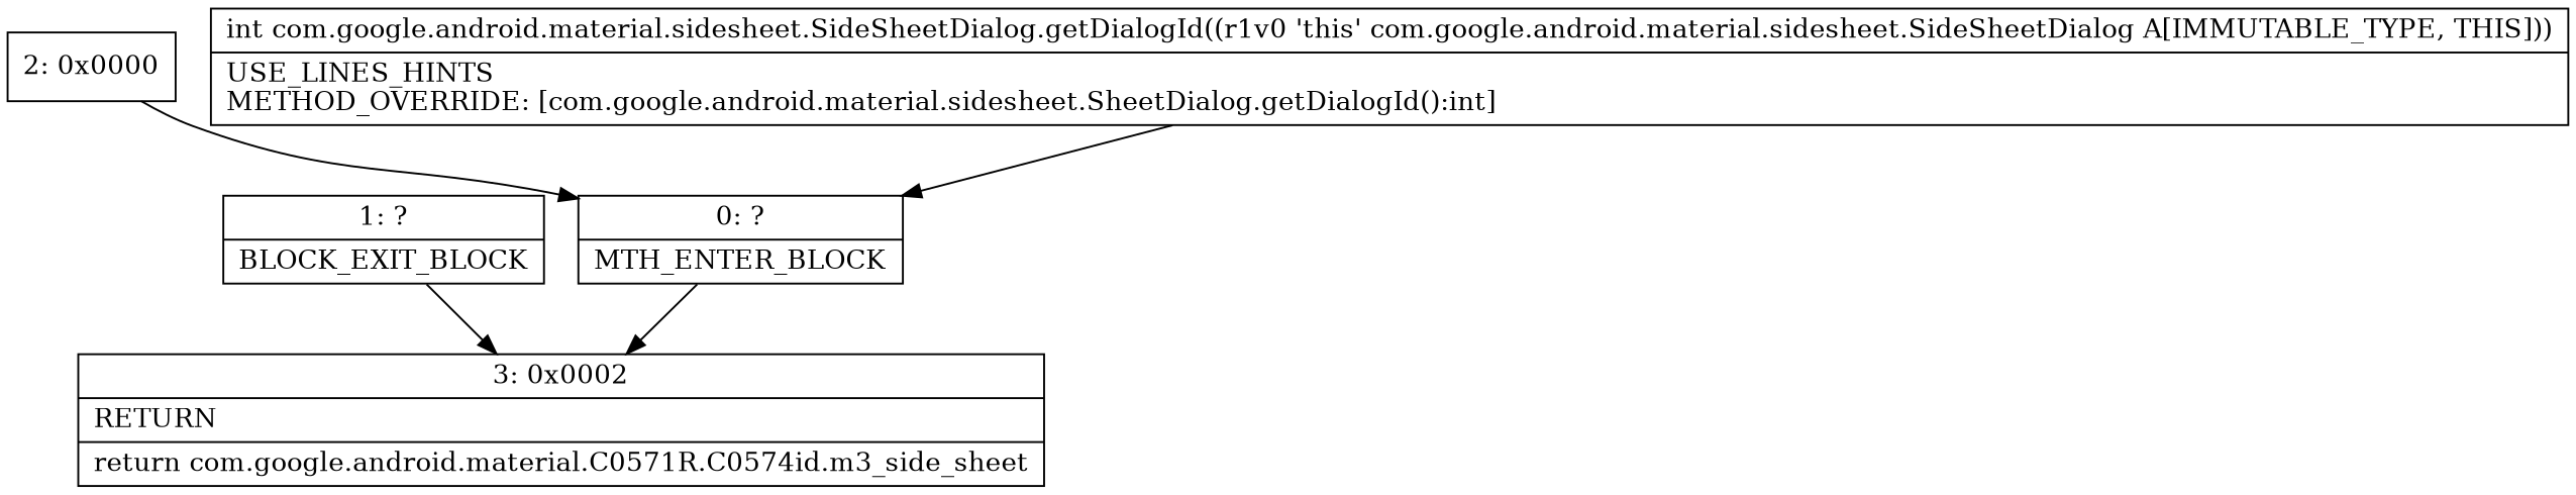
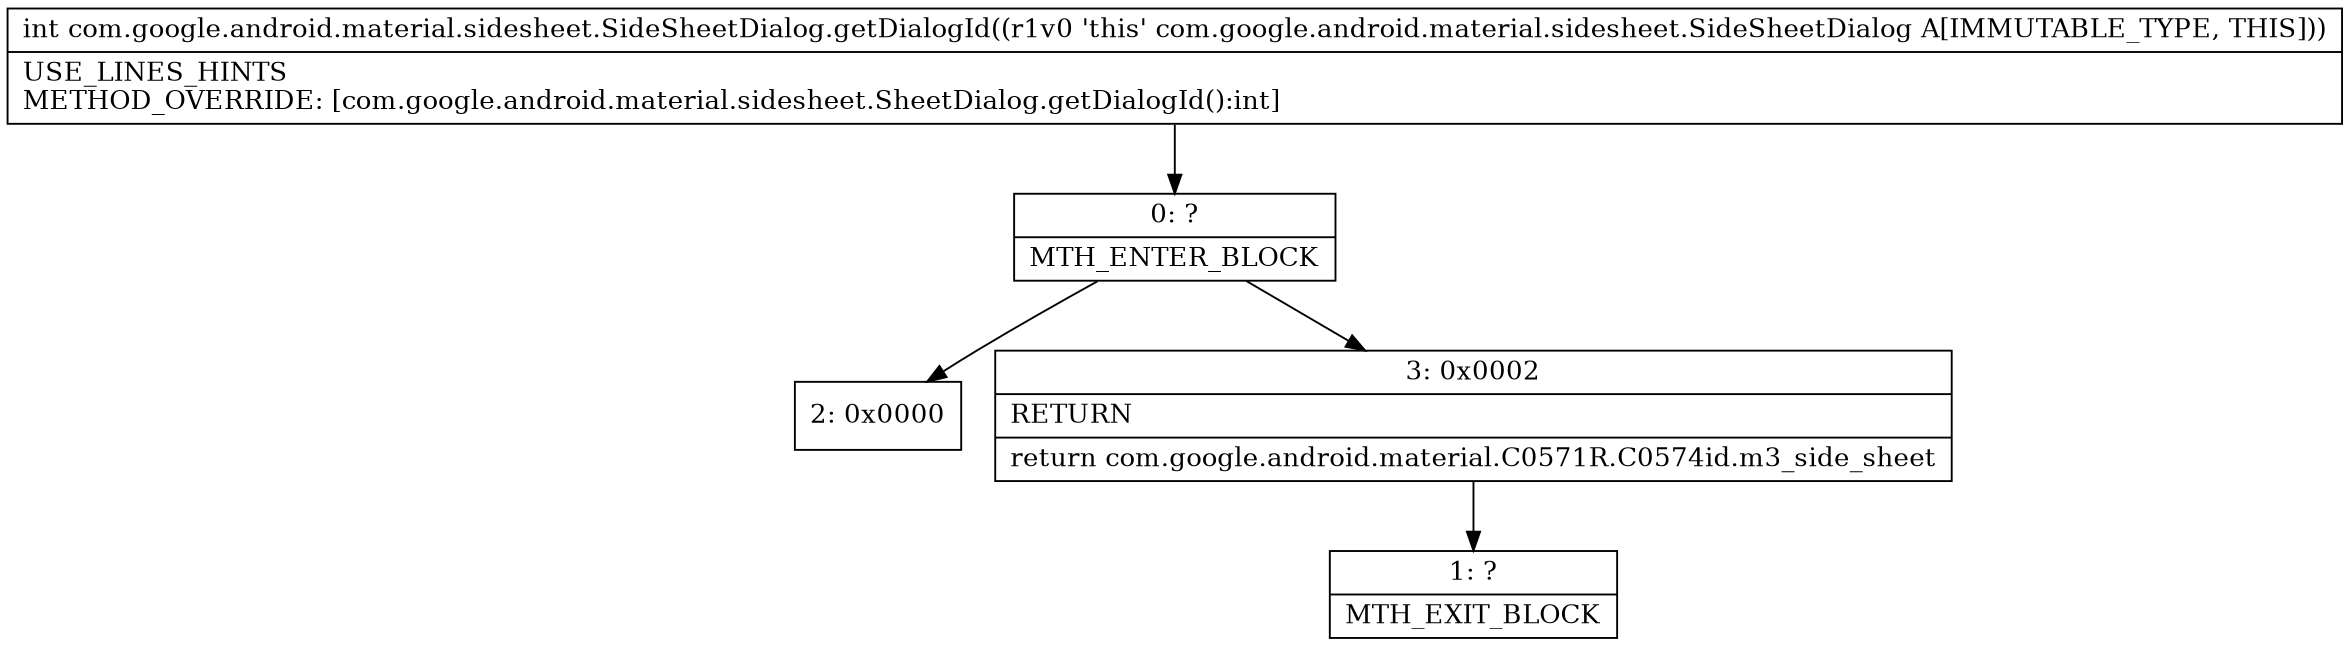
  digraph {
    node [shape=record]
    n1 [label="{0\:\ ?|MTH_ENTER_BLOCK\l}"]
    n2 [label="{2\:\ 0x0000}"]
    n3 [label="{3\:\ 0x0002|RETURN\l|return com.google.android.material.C0571R.C0574id.m3_side_sheet\l}"]
-   n4 [label="{1\:\ ?|BLOCK_EXIT_BLOCK\l}"]
+   n4 [label="{1\:\ ?|MTH_EXIT_BLOCK\l}"]
    n5 [label="{int com.google.android.material.sidesheet.SideSheetDialog.getDialogId((r1v0 'this' com.google.android.material.sidesheet.SideSheetDialog A[IMMUTABLE_TYPE, THIS]))  | USE_LINES_HINTS\lMETHOD_OVERRIDE: [com.google.android.material.sidesheet.SheetDialog.getDialogId():int]\l}"]
-   n2 -> n1
+   n1 -> n2
    n1 -> n3
-   n4 -> n3
+   n3 -> n4
    n5 -> n1
  }
